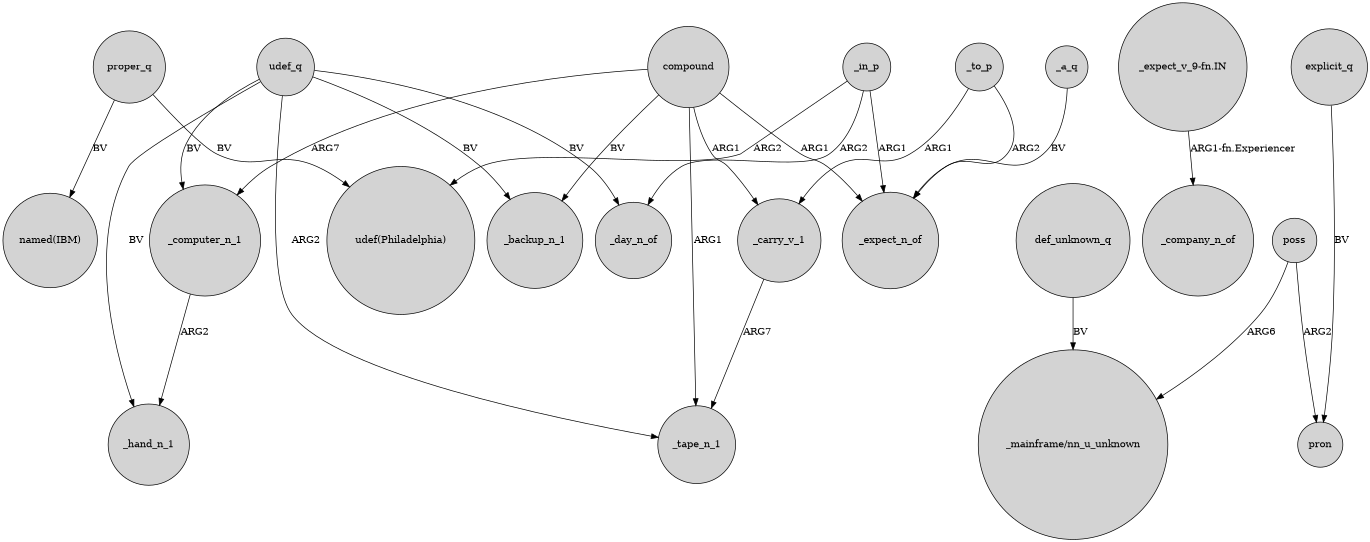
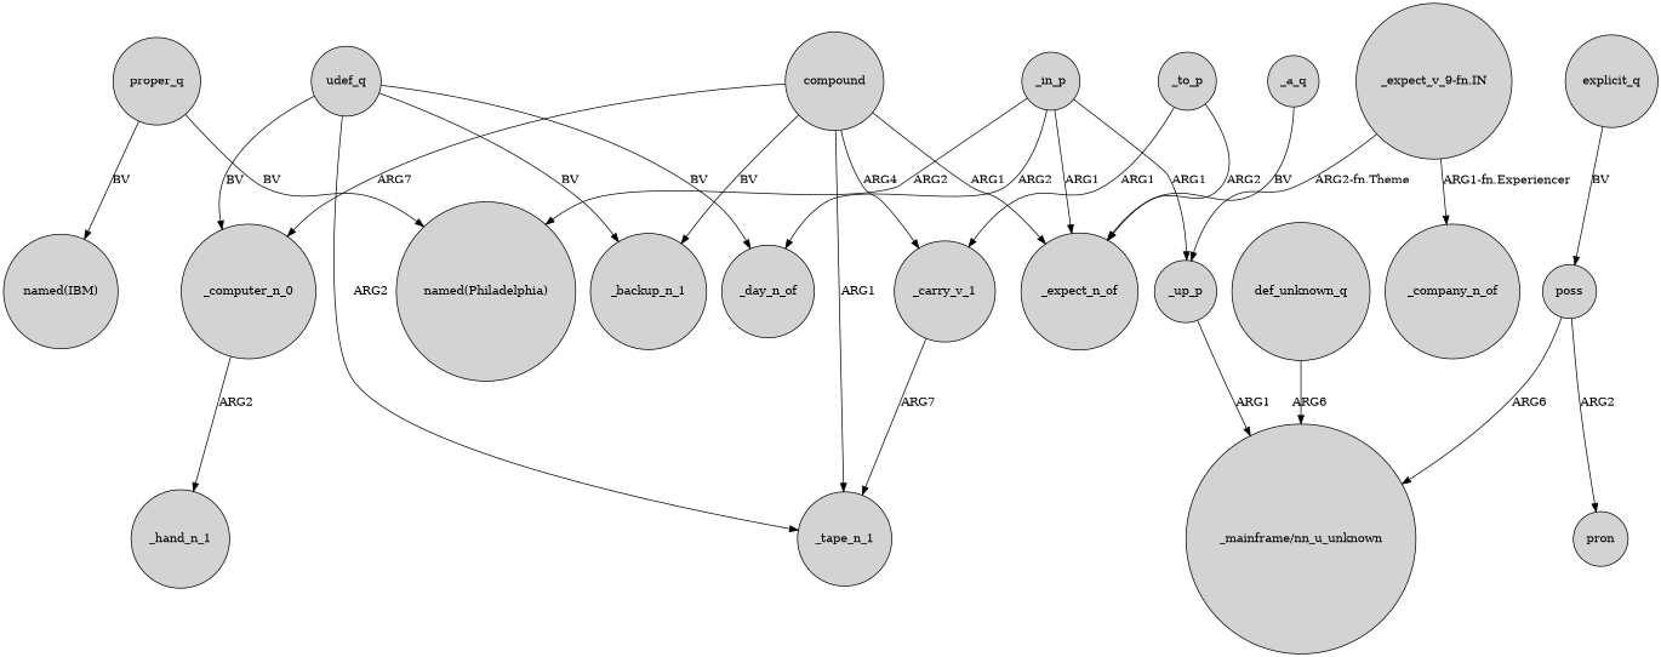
  digraph {
    node [shape=circle style=filled]
    proper_q
-   "named(Philadelphia)" [label="udef(Philadelphia)"]
+   "named(Philadelphia)"
    "named(IBM)"
    _in_p
    _day_n_of
    n6 [label=_expect_n_of]
+   _up_p
    "_mainframe/nn_u_unknown"
    n9 [label=def_unknown_q]
    poss
    pron
    compound
    _carry_v_1
-   _computer_n_1
+   _computer_n_1 [label=_computer_n_0]
    _backup_n_1
    _tape_n_1
    _hand_n_1
    n18 [label="_expect_v_9-fn.IN"]
    _company_n_of
    udef_q
    _to_p
    n22 [label=explicit_q]
    _a_q
    proper_q -> "named(Philadelphia)" [label=BV]
    proper_q -> "named(IBM)" [label=BV]
    _in_p -> "named(Philadelphia)" [label=ARG2]
    _in_p -> _day_n_of [label=ARG2]
    _in_p -> n6 [label=ARG1]
-   n9 -> "_mainframe/nn_u_unknown" [label=BV]
+   _in_p -> _up_p [label=ARG1]
+   _up_p -> "_mainframe/nn_u_unknown" [label=ARG1]
+   n9 -> "_mainframe/nn_u_unknown" [label=ARG6]
    poss -> "_mainframe/nn_u_unknown" [label=ARG6]
    poss -> pron [label=ARG2]
    compound -> n6 [label=ARG1]
-   compound -> _carry_v_1 [label=ARG1]
+   compound -> _carry_v_1 [label=ARG4]
    compound -> _computer_n_1 [label=ARG7]
    compound -> _backup_n_1 [label=BV]
    compound -> _tape_n_1 [label=ARG1]
    _carry_v_1 -> _tape_n_1 [label=ARG7]
    _computer_n_1 -> _hand_n_1 [label=ARG2]
+   n18 -> _up_p [label="ARG2-fn.Theme"]
    n18 -> _company_n_of [label="ARG1-fn.Experiencer"]
    udef_q -> _day_n_of [label=BV]
    udef_q -> _computer_n_1 [label=BV]
    udef_q -> _backup_n_1 [label=BV]
    udef_q -> _tape_n_1 [label=ARG2]
-   udef_q -> _hand_n_1 [label=BV]
    _to_p -> n6 [label=ARG2]
    _to_p -> _carry_v_1 [label=ARG1]
-   n22 -> pron [label=BV]
+   n22 -> poss [label=BV]
    _a_q -> n6 [label=BV]
  }
